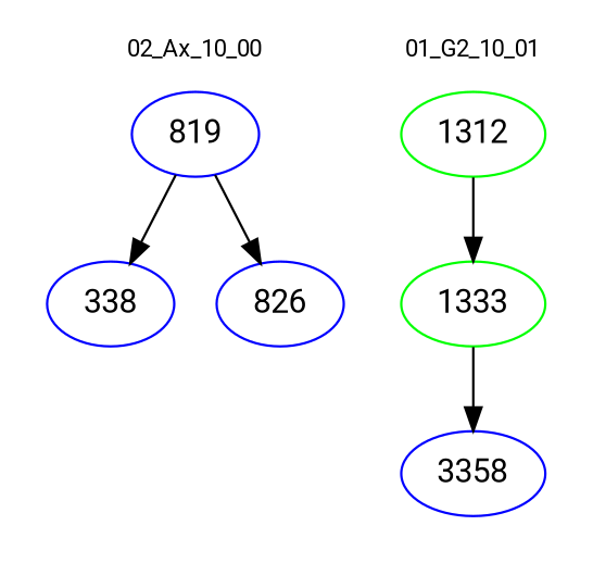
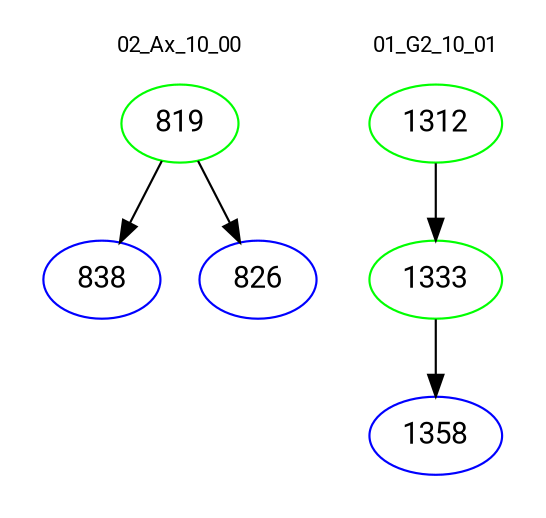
  digraph {
    fontname=Roboto
    node [color=blue fontname=Roboto]
    edge [color=black fontname=Roboto]
-   n1 [label=338]
-   n2 [label=819]
+   n1 [label=838]
+   n2 [color=green label=819]
    n3 [label=826]
    n4 [color=green label=1312]
    n5 [color=green label=1333]
-   n6 [label=3358]
+   n6 [label=1358]
    subgraph cluster_1 {
      color=white
      fontsize=10
      label="02_Ax_10_00"
      n1
      n2
      n3
    }
    subgraph cluster_2 {
      color=white
      fontsize=10
      label="01_G2_10_01"
      n4
      n5
      n6
    }
    n2 -> n1
    n2 -> n3
    n4 -> n5
    n5 -> n6
  }
